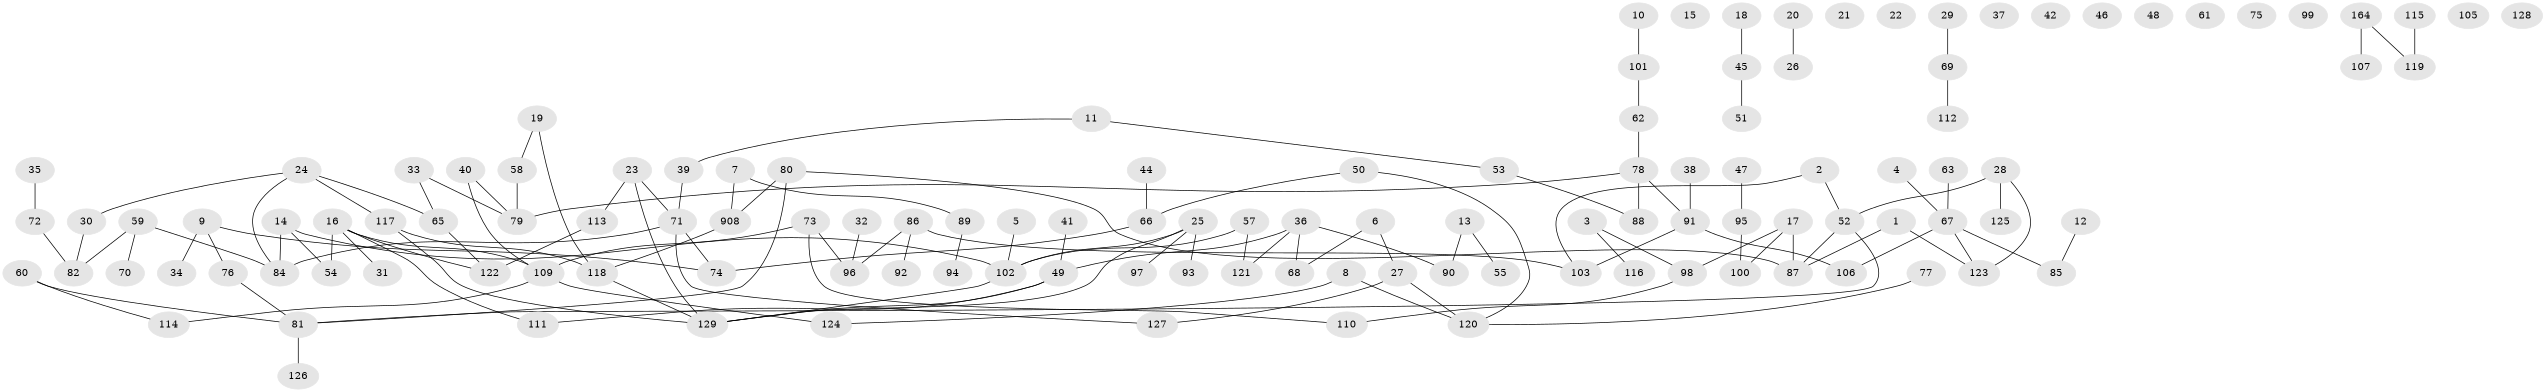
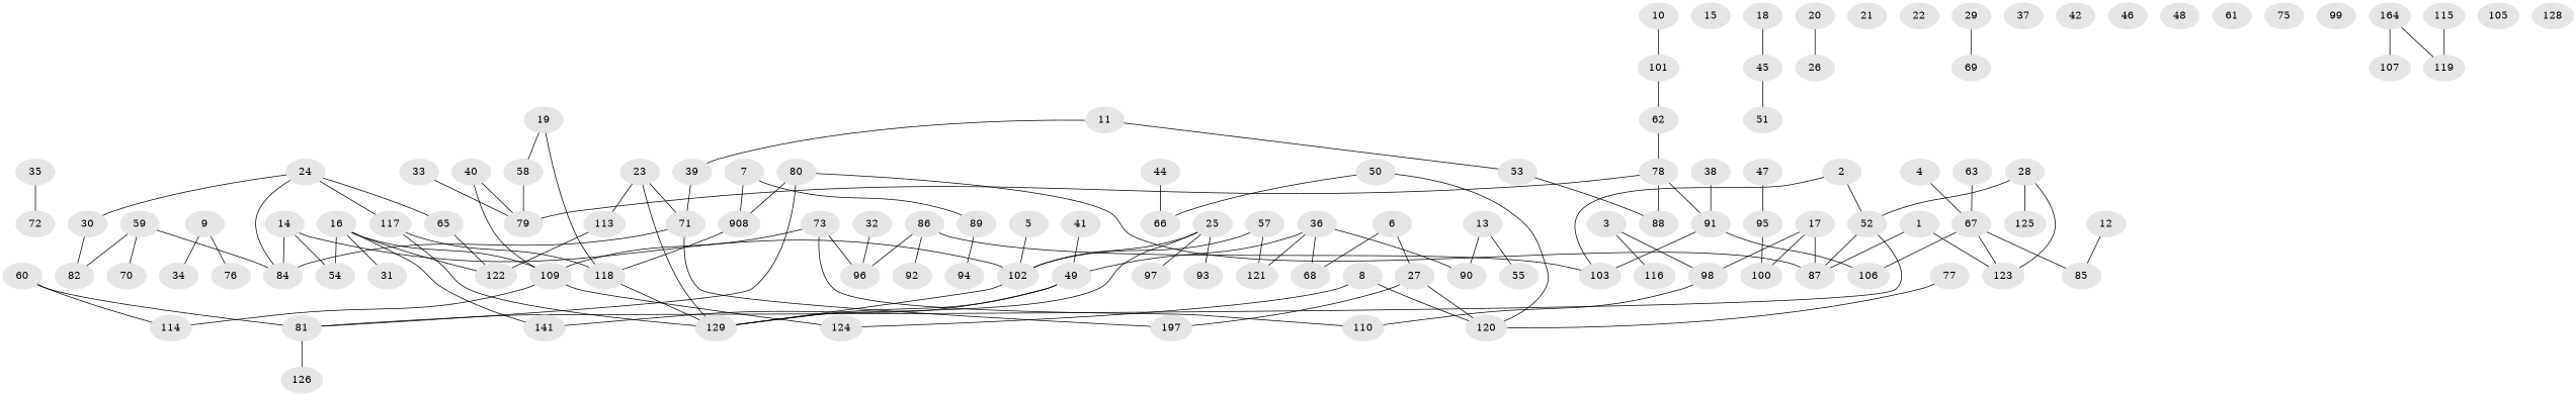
  graph {
    node [color=gray90 style=filled]
    1
    87
    123
    2
    52
    103
    81
    3
    98
    116
    110
    4
    67
    106
    85
    5
    102
    129
    6
    27
    68
    120
-   127
+   127 [label=197]
    7
    89
    n26 [label=908]
    94
    118
    8
    124
    9
    34
-   74
    76
    10
    101
    62
    11
    39
    53
    71
    88
    12
    13
    55
    90
    14
    54
    84
    15
    16
    31
    109
-   111
+   111 [label=141]
    122
    114
    17
    100
    18
    45
    51
    19
    58
    79
    20
    26
    59
    82
    70
    21
    22
    23
    113
    24
    30
    65
    117
    25
    93
    97
    28
    125
    29
    69
-   112
    32
    96
    33
    35
    72
    36
    49
    121
    37
    38
    91
    40
    41
    42
    126
    44
    66
    46
    47
    95
    78
    48
    50
    57
    60
    61
    63
    73
    75
    77
    80
    86
    92
    99
    n120 [label=164]
    107
    119
    105
    115
    128
    1 -- 87
    1 -- 123
    2 -- 52
    2 -- 103
    52 -- 87
    52 -- 81
    81 -- 126
    3 -- 98
    3 -- 116
    98 -- 110
    4 -- 67
    67 -- 123
    67 -- 106
    67 -- 85
    5 -- 102
    102 -- 129
    6 -- 27
    6 -- 68
    27 -- 120
    27 -- 127
    7 -- 89
    7 -- n26
    89 -- 94
    n26 -- 118
    118 -- 129
    8 -- 120
    8 -- 124
    9 -- 34
-   9 -- 74
    9 -- 76
-   76 -- 81
    10 -- 101
    101 -- 62
    62 -- 78
    11 -- 39
    11 -- 53
    39 -- 71
    53 -- 88
    71 -- 127
-   71 -- 74
    71 -- 84
    12 -- 85
    13 -- 55
    13 -- 90
    14 -- 102
    14 -- 54
    14 -- 84
    16 -- 54
    16 -- 31
    16 -- 109
    16 -- 111
    16 -- 122
    109 -- 124
    109 -- 114
    17 -- 87
    17 -- 98
    17 -- 100
    18 -- 45
    45 -- 51
    19 -- 118
    19 -- 58
    58 -- 79
    20 -- 26
    59 -- 84
    59 -- 82
    59 -- 70
    23 -- 129
    23 -- 71
    23 -- 113
    113 -- 122
    24 -- 84
    24 -- 30
    24 -- 65
    24 -- 117
    30 -- 82
    65 -- 122
    117 -- 129
    117 -- 118
    25 -- 102
    25 -- 129
    25 -- 93
    25 -- 97
    28 -- 123
    28 -- 52
    28 -- 125
    29 -- 69
-   69 -- 112
    32 -- 96
    33 -- 79
-   33 -- 65
    35 -- 72
-   72 -- 82
    36 -- 68
    36 -- 90
    36 -- 49
    36 -- 121
    49 -- 129
    49 -- 111
    38 -- 91
    91 -- 103
    91 -- 106
    40 -- 109
    40 -- 79
    41 -- 49
    44 -- 66
-   66 -- 74
    47 -- 95
    95 -- 100
    78 -- 88
    78 -- 79
    78 -- 91
    50 -- 120
    50 -- 66
    57 -- 102
    57 -- 121
    60 -- 81
    60 -- 114
    63 -- 67
    73 -- 110
    73 -- 109
    73 -- 96
    77 -- 120
    80 -- 87
    80 -- 81
    80 -- n26
    86 -- 103
    86 -- 96
    86 -- 92
    n120 -- 107
    n120 -- 119
    115 -- 119
  }
